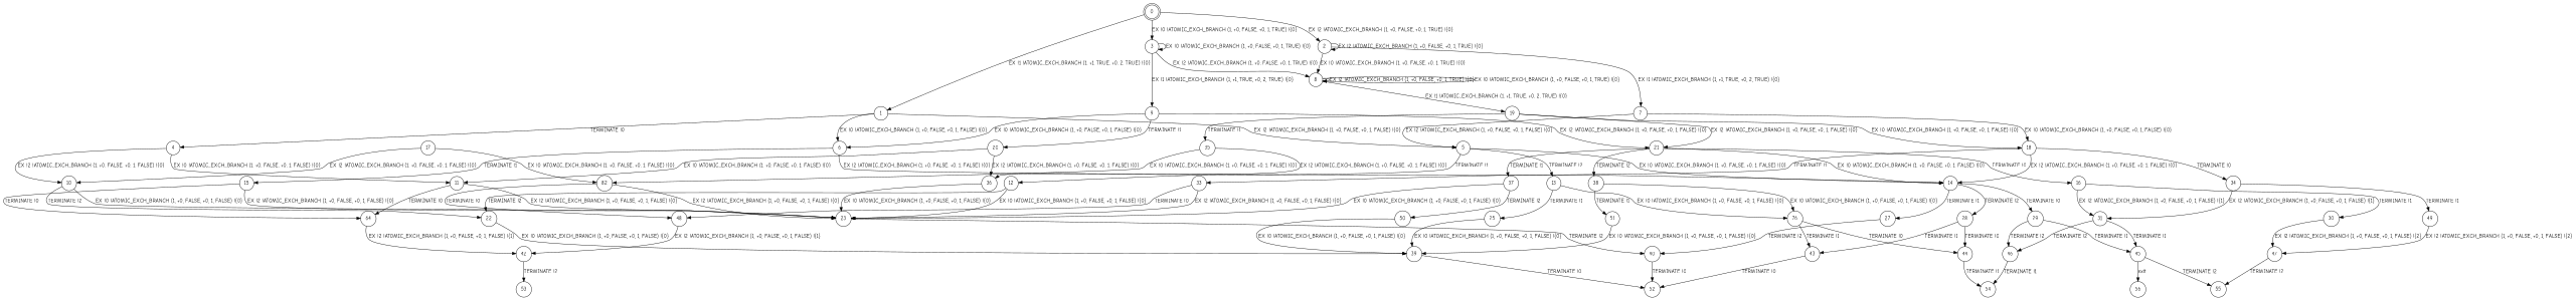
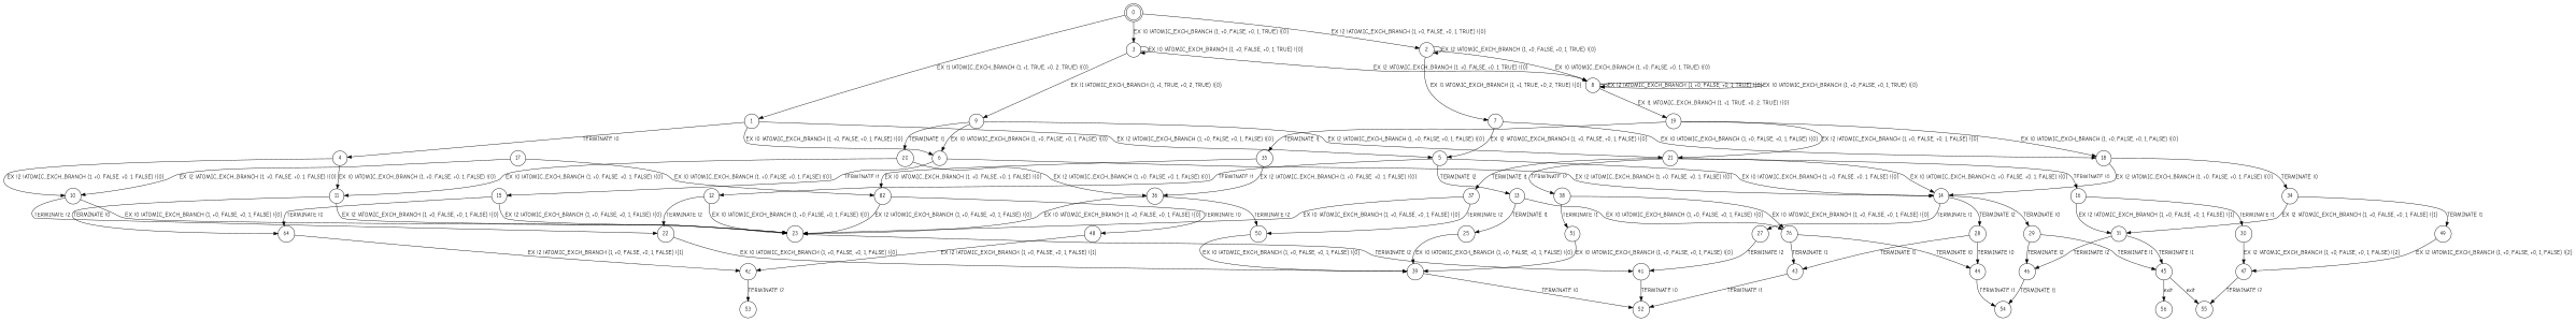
  digraph {
    fontname="Comic Neue"
    node [fontname="Comic Neue" shape=circle]
    edge [fontname="Comic Neue"]
    0 [peripheries=2]
    1
    2
    3
    4
    5
    6
    7
    8
    9
    10
    11
    12
    13
    14
    15
    18
    19
    20
    21
    22
    23
    n23 [label=64]
    25
    n25 [label=76]
    27
    28
    29
    16
    30
    31
    17
    n33 [label=82]
-   33
    34
    35
    36
    37
    38
    39
    40
    42
    43
    44
    45
    46
    47
    48
    49
    50
    51
    52
    53
    54
    55
    56
    0 -> 1 [label="EX !1 !ATOMIC_EXCH_BRANCH (1, +1, TRUE, +0, 2, TRUE) !{0}"]
    0 -> 2 [label="EX !2 !ATOMIC_EXCH_BRANCH (1, +0, FALSE, +0, 1, TRUE) !{0}"]
    0 -> 3 [label="EX !0 !ATOMIC_EXCH_BRANCH (1, +0, FALSE, +0, 1, TRUE) !{0}"]
    1 -> 4 [label="TERMINATE !0"]
    1 -> 5 [label="EX !2 !ATOMIC_EXCH_BRANCH (1, +0, FALSE, +0, 1, FALSE) !{0}"]
    1 -> 6 [label="EX !0 !ATOMIC_EXCH_BRANCH (1, +0, FALSE, +0, 1, FALSE) !{0}"]
    2 -> 2 [label="EX !2 !ATOMIC_EXCH_BRANCH (1, +0, FALSE, +0, 1, TRUE) !{0}"]
    2 -> 7 [label="EX !1 !ATOMIC_EXCH_BRANCH (1, +1, TRUE, +0, 2, TRUE) !{0}"]
    2 -> 8 [label="EX !0 !ATOMIC_EXCH_BRANCH (1, +0, FALSE, +0, 1, TRUE) !{0}"]
    3 -> 3 [label="EX !0 !ATOMIC_EXCH_BRANCH (1, +0, FALSE, +0, 1, TRUE) !{0}"]
    3 -> 8 [label="EX !2 !ATOMIC_EXCH_BRANCH (1, +0, FALSE, +0, 1, TRUE) !{0}"]
    3 -> 9 [label="EX !1 !ATOMIC_EXCH_BRANCH (1, +1, TRUE, +0, 2, TRUE) !{0}"]
    4 -> 10 [label="EX !2 !ATOMIC_EXCH_BRANCH (1, +0, FALSE, +0, 1, FALSE) !{0}"]
    4 -> 11 [label="EX !0 !ATOMIC_EXCH_BRANCH (1, +0, FALSE, +0, 1, FALSE) !{0}"]
    5 -> 12 [label="TERMINATE !1"]
    5 -> 13 [label="TERMINATE !2"]
    5 -> 14 [label="EX !0 !ATOMIC_EXCH_BRANCH (1, +0, FALSE, +0, 1, FALSE) !{0}"]
    6 -> 14 [label="EX !2 !ATOMIC_EXCH_BRANCH (1, +0, FALSE, +0, 1, FALSE) !{0}"]
    6 -> 15 [label="TERMINATE !1"]
    7 -> 5 [label="EX !2 !ATOMIC_EXCH_BRANCH (1, +0, FALSE, +0, 1, FALSE) !{0}"]
    7 -> 18 [label="EX !0 !ATOMIC_EXCH_BRANCH (1, +0, FALSE, +0, 1, FALSE) !{0}"]
    8 -> 8 [label="EX !2 !ATOMIC_EXCH_BRANCH (1, +0, FALSE, +0, 1, TRUE) !{0}"]
    8 -> 8 [label="EX !0 !ATOMIC_EXCH_BRANCH (1, +0, FALSE, +0, 1, TRUE) !{0}"]
    8 -> 19 [label="EX !1 !ATOMIC_EXCH_BRANCH (1, +1, TRUE, +0, 2, TRUE) !{0}"]
    9 -> 6 [label="EX !0 !ATOMIC_EXCH_BRANCH (1, +0, FALSE, +0, 1, FALSE) !{0}"]
    9 -> 20 [label="TERMINATE !1"]
    9 -> 21 [label="EX !2 !ATOMIC_EXCH_BRANCH (1, +0, FALSE, +0, 1, FALSE) !{0}"]
    10 -> 22 [label="TERMINATE !2"]
    10 -> 23 [label="EX !0 !ATOMIC_EXCH_BRANCH (1, +0, FALSE, +0, 1, FALSE) !{0}"]
    11 -> 23 [label="EX !2 !ATOMIC_EXCH_BRANCH (1, +0, FALSE, +0, 1, FALSE) !{0}"]
    11 -> n23 [label="TERMINATE !0"]
    12 -> 22 [label="TERMINATE !2"]
    12 -> 23 [label="EX !0 !ATOMIC_EXCH_BRANCH (1, +0, FALSE, +0, 1, FALSE) !{0}"]
    13 -> 25 [label="TERMINATE !1"]
    13 -> n25 [label="EX !0 !ATOMIC_EXCH_BRANCH (1, +0, FALSE, +0, 1, FALSE) !{0}"]
    14 -> 27 [label="TERMINATE !1"]
    14 -> 28 [label="TERMINATE !2"]
    14 -> 29 [label="TERMINATE !0"]
    15 -> 23 [label="EX !2 !ATOMIC_EXCH_BRANCH (1, +0, FALSE, +0, 1, FALSE) !{0}"]
    15 -> n23 [label="TERMINATE !0"]
    18 -> 14 [label="EX !2 !ATOMIC_EXCH_BRANCH (1, +0, FALSE, +0, 1, FALSE) !{0}"]
-   18 -> 33 [label="TERMINATE !1"]
    18 -> 34 [label="TERMINATE !0"]
    19 -> 18 [label="EX !0 !ATOMIC_EXCH_BRANCH (1, +0, FALSE, +0, 1, FALSE) !{0}"]
    19 -> 21 [label="EX !2 !ATOMIC_EXCH_BRANCH (1, +0, FALSE, +0, 1, FALSE) !{0}"]
    19 -> 35 [label="TERMINATE !1"]
    20 -> 11 [label="EX !0 !ATOMIC_EXCH_BRANCH (1, +0, FALSE, +0, 1, FALSE) !{0}"]
    20 -> 36 [label="EX !2 !ATOMIC_EXCH_BRANCH (1, +0, FALSE, +0, 1, FALSE) !{0}"]
    21 -> 14 [label="EX !0 !ATOMIC_EXCH_BRANCH (1, +0, FALSE, +0, 1, FALSE) !{0}"]
    21 -> 16 [label="TERMINATE !0"]
    21 -> 37 [label="TERMINATE !1"]
    21 -> 38 [label="TERMINATE !2"]
    22 -> 39 [label="EX !0 !ATOMIC_EXCH_BRANCH (1, +0, FALSE, +0, 1, FALSE) !{0}"]
    23 -> 40 [label="TERMINATE !2"]
    n23 -> 42 [label="EX !2 !ATOMIC_EXCH_BRANCH (1, +0, FALSE, +0, 1, FALSE) !{1}"]
    25 -> 39 [label="EX !0 !ATOMIC_EXCH_BRANCH (1, +0, FALSE, +0, 1, FALSE) !{0}"]
    n25 -> 43 [label="TERMINATE !1"]
    n25 -> 44 [label="TERMINATE !0"]
    27 -> 40 [label="TERMINATE !2"]
    28 -> 43 [label="TERMINATE !1"]
    28 -> 44 [label="TERMINATE !0"]
    29 -> 45 [label="TERMINATE !1"]
    29 -> 46 [label="TERMINATE !2"]
    16 -> 30 [label="TERMINATE !1"]
    16 -> 31 [label="EX !2 !ATOMIC_EXCH_BRANCH (1, +0, FALSE, +0, 1, FALSE) !{1}"]
    30 -> 47 [label="EX !2 !ATOMIC_EXCH_BRANCH (1, +0, FALSE, +0, 1, FALSE) !{2}"]
    31 -> 45 [label="TERMINATE !1"]
    31 -> 46 [label="TERMINATE !2"]
    17 -> 10 [label="EX !2 !ATOMIC_EXCH_BRANCH (1, +0, FALSE, +0, 1, FALSE) !{0}"]
    17 -> n33 [label="EX !0 !ATOMIC_EXCH_BRANCH (1, +0, FALSE, +0, 1, FALSE) !{0}"]
    n33 -> 23 [label="EX !2 !ATOMIC_EXCH_BRANCH (1, +0, FALSE, +0, 1, FALSE) !{0}"]
    n33 -> 48 [label="TERMINATE !0"]
-   33 -> 23 [label="EX !2 !ATOMIC_EXCH_BRANCH (1, +0, FALSE, +0, 1, FALSE) !{0}"]
-   33 -> 48 [label="TERMINATE !0"]
    34 -> 31 [label="EX !2 !ATOMIC_EXCH_BRANCH (1, +0, FALSE, +0, 1, FALSE) !{1}"]
    34 -> 49 [label="TERMINATE !1"]
    35 -> n33 [label="EX !0 !ATOMIC_EXCH_BRANCH (1, +0, FALSE, +0, 1, FALSE) !{0}"]
    35 -> 36 [label="EX !2 !ATOMIC_EXCH_BRANCH (1, +0, FALSE, +0, 1, FALSE) !{0}"]
    36 -> 23 [label="EX !0 !ATOMIC_EXCH_BRANCH (1, +0, FALSE, +0, 1, FALSE) !{0}"]
+   36 -> 50 [label="TERMINATE !2"]
    37 -> 23 [label="EX !0 !ATOMIC_EXCH_BRANCH (1, +0, FALSE, +0, 1, FALSE) !{0}"]
    37 -> 50 [label="TERMINATE !2"]
    38 -> n25 [label="EX !0 !ATOMIC_EXCH_BRANCH (1, +0, FALSE, +0, 1, FALSE) !{0}"]
    38 -> 51 [label="TERMINATE !1"]
    39 -> 52 [label="TERMINATE !0"]
    40 -> 52 [label="TERMINATE !0"]
    42 -> 53 [label="TERMINATE !2"]
-   43 -> 52 [label="TERMINATE !0"]
+   43 -> 52 [label="TERMINATE !1"]
    44 -> 54 [label="TERMINATE !1"]
-   45 -> 55 [label="TERMINATE !2"]
+   45 -> 55 [label=exit]
    45 -> 56 [label=exit]
    46 -> 54 [label="TERMINATE !1"]
    47 -> 55 [label="TERMINATE !2"]
    48 -> 42 [label="EX !2 !ATOMIC_EXCH_BRANCH (1, +0, FALSE, +0, 1, FALSE) !{1}"]
    49 -> 47 [label="EX !2 !ATOMIC_EXCH_BRANCH (1, +0, FALSE, +0, 1, FALSE) !{2}"]
    50 -> 39 [label="EX !0 !ATOMIC_EXCH_BRANCH (1, +0, FALSE, +0, 1, FALSE) !{0}"]
    51 -> 39 [label="EX !0 !ATOMIC_EXCH_BRANCH (1, +0, FALSE, +0, 1, FALSE) !{0}"]
  }
